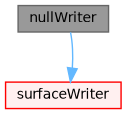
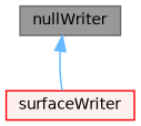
  digraph {
    node [fontname=Helvetica fontsize=10 shape=box style=filled]
    n1 [color=gray40 fillcolor=grey60 fontcolor=black height=0.2 label=nullWriter width=0.4]
    n2 [color=red fillcolor="#FFF0F0" height=0.2 label=surfaceWriter width=0.4]
-   n2 -> n1 [color=steelblue1 dir=back fontname=Helvetica fontsize=10 labelfontname=Helvetica labelfontsize=10 style=solid]
+   n1 -> n2 [color=steelblue1 dir=back fontname=Helvetica fontsize=10 labelfontname=Helvetica labelfontsize=10 style=solid]
  }
